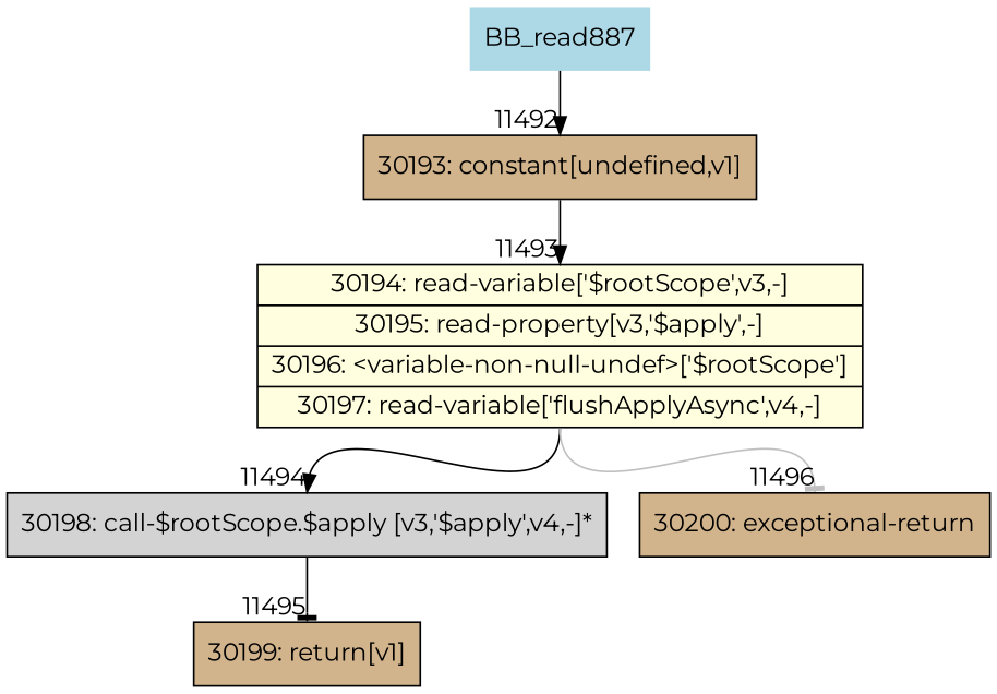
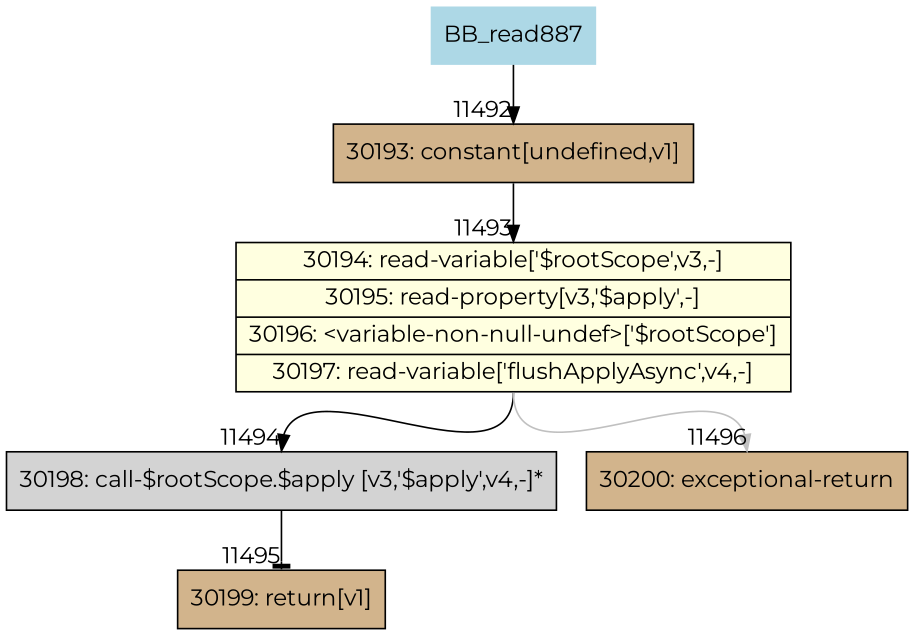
  digraph {
    fontname=Montserrat
    rankdir=TD
    node [fillcolor=tan fontname=Montserrat shape=record style=filled]
    edge [arrowhead=normal fontname=Montserrat headport=n tailport=s]
    n1 [fillcolor=lightblue label=BB_read887 shape=none]
    n2 [label="{30193: constant[undefined,v1]}"]
    n3 [fillcolor=lightyellow label="{30194: read-variable['$rootScope',v3,-]|30195: read-property[v3,'$apply',-]|30196: \<variable-non-null-undef\>['$rootScope']|30197: read-variable['flushApplyAsync',v4,-]}"]
    n4 [fillcolor=lightgrey label="{30198: call-$rootScope.$apply [v3,'$apply',v4,-]*}"]
    n5 [label="{30200: exceptional-return}"]
    n6 [label="{30199: return[v1]}"]
    n1 -> n2 [headlabel="    11492"]
    n2 -> n3 [headlabel="      11493"]
    n3 -> n4 [headlabel="      11494"]
-   n3 -> n5 [arrowhead=tee color=gray headlabel="      11496"]
+   n3 -> n5 [color=gray headlabel="      11496"]
    n4 -> n6 [arrowhead=tee headlabel="      11495"]
  }
